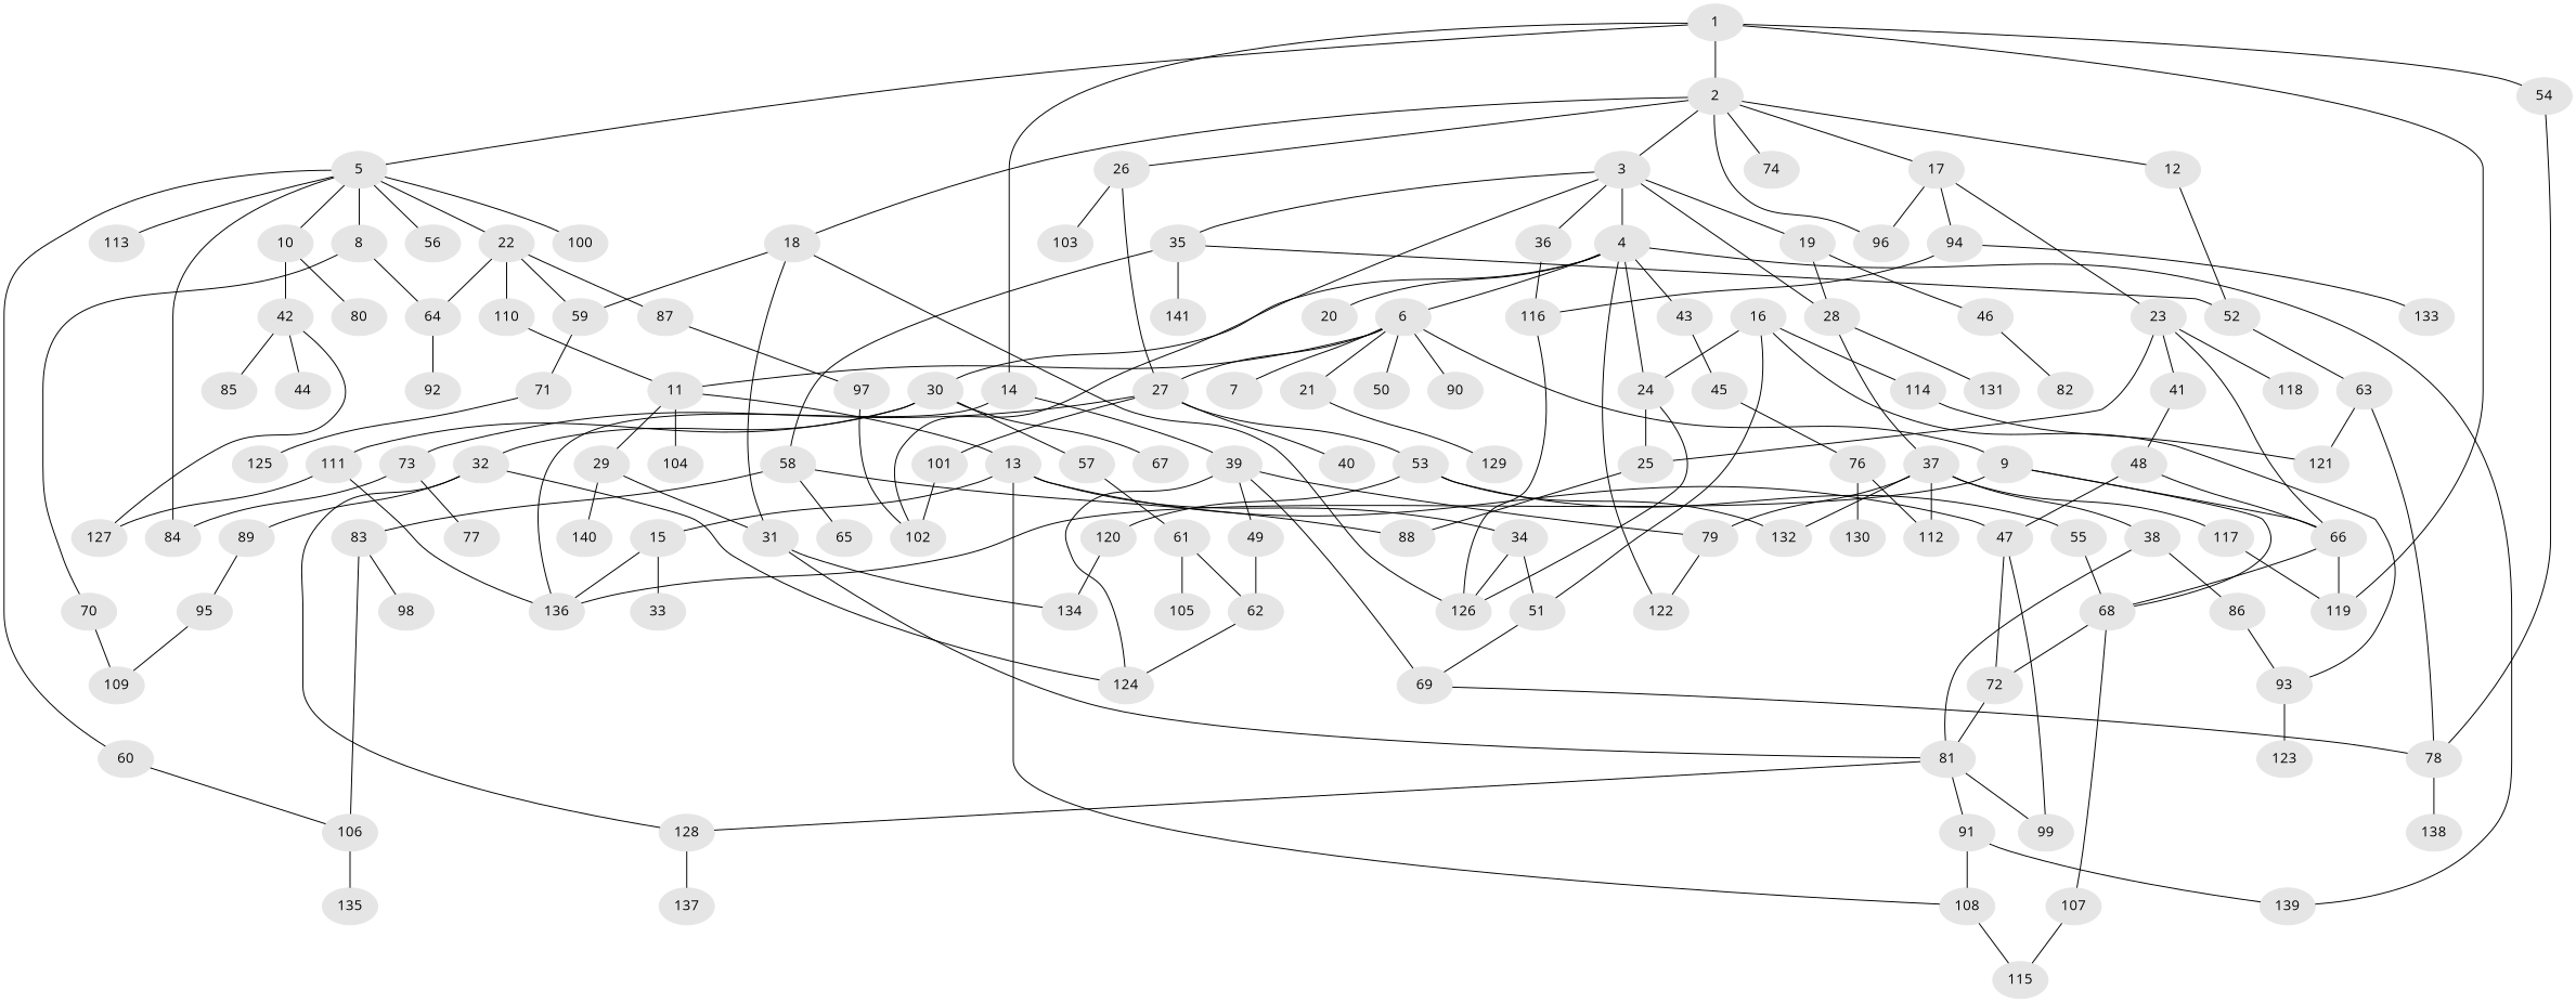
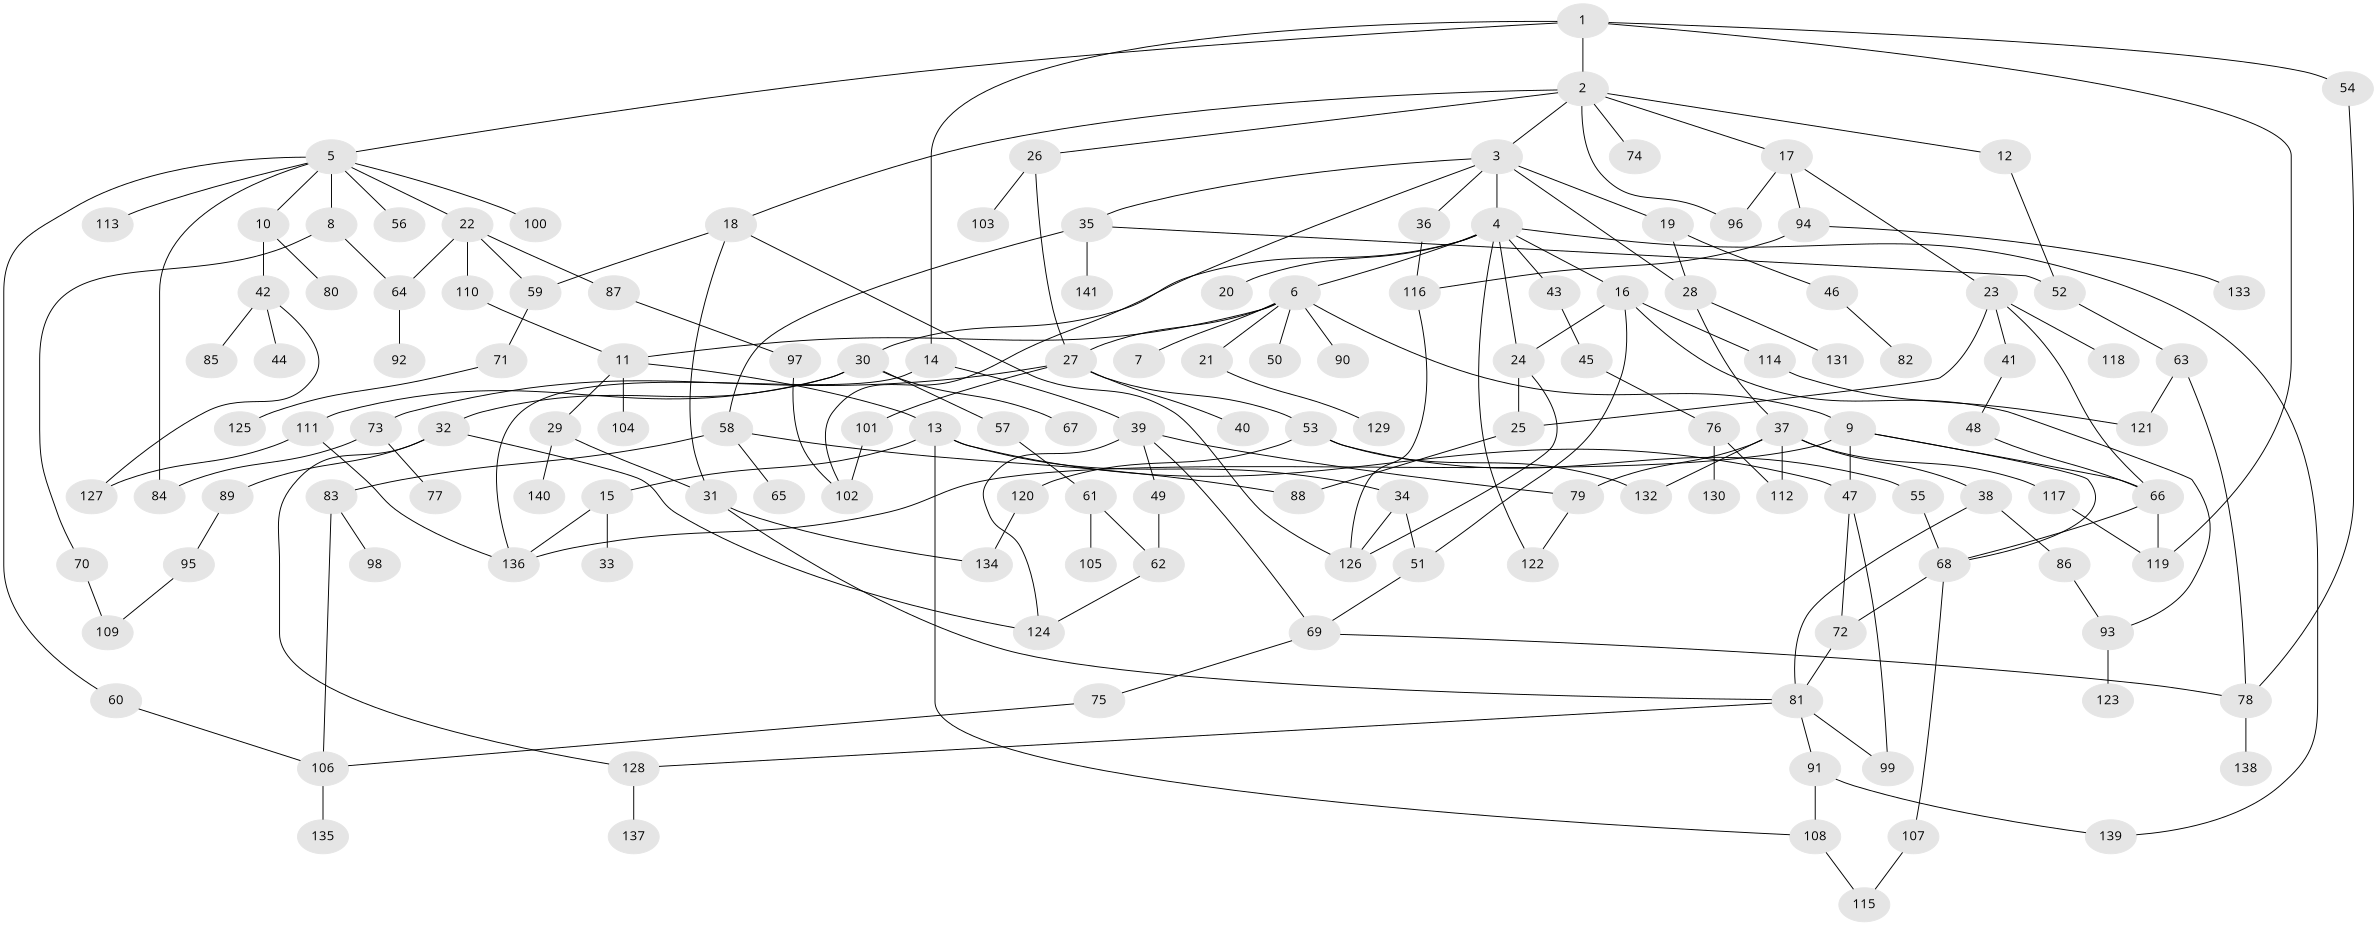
  graph {
    fontname="Open Sans"
    node [color=gray90 fontname="Open Sans" style=filled]
    edge [fontname="Open Sans"]
    1
    2
    5
    14
    54
    119
    3
    12
    17
    18
    26
    74
    96
    8
    10
    22
    56
    60
    84
    100
    113
    136
    39
    78
    4
    19
    28
    35
    36
    102
    52
    23
    94
    31
    59
    126
    27
    103
    6
    16
    20
    24
    30
    43
    122
    139
    46
    37
    131
    58
    141
    116
    7
    9
    11
    21
    50
    90
    51
    93
    114
    25
    32
    57
    67
    111
    45
    64
    70
    42
    80
    87
    110
    106
    47
    66
    68
    13
    29
    104
    129
    40
    53
    73
    101
    92
    109
    72
    99
    107
    44
    85
    127
    15
    34
    108
    140
    63
    33
    115
    124
    79
    49
    69
    123
    121
    41
    118
    133
    81
    134
    71
    82
    97
    88
    48
    132
    55
    120
    77
    38
    112
    117
    89
    128
    61
    91
    95
    137
    65
    83
    86
    62
+   75
    76
    130
    138
    105
    98
    125
    135
    1 -- 2
    1 -- 5
    1 -- 14
    1 -- 54
    1 -- 119
    2 -- 3
    2 -- 12
    2 -- 17
    2 -- 18
    2 -- 26
    2 -- 74
    2 -- 96
    5 -- 8
    5 -- 10
    5 -- 22
    5 -- 56
    5 -- 60
    5 -- 84
    5 -- 100
    5 -- 113
    14 -- 136
    14 -- 39
    54 -- 78
    3 -- 4
    3 -- 19
    3 -- 28
    3 -- 35
    3 -- 36
    3 -- 102
    12 -- 52
    17 -- 96
    17 -- 23
    17 -- 94
    18 -- 31
    18 -- 59
    18 -- 126
    26 -- 27
    26 -- 103
    8 -- 64
    8 -- 70
    10 -- 42
    10 -- 80
    22 -- 59
    22 -- 64
    22 -- 87
    22 -- 110
    60 -- 106
    39 -- 124
    39 -- 79
    39 -- 49
    39 -- 69
    78 -- 138
    4 -- 6
+   4 -- 16
    4 -- 20
    4 -- 24
    4 -- 30
    4 -- 43
    4 -- 122
    4 -- 139
    19 -- 28
    19 -- 46
    28 -- 37
    28 -- 131
    35 -- 52
    35 -- 58
    35 -- 141
    36 -- 116
    52 -- 63
    23 -- 25
    23 -- 66
    23 -- 41
    23 -- 118
    94 -- 116
    94 -- 133
    31 -- 81
    31 -- 134
    59 -- 71
    27 -- 40
    27 -- 53
    27 -- 73
    27 -- 101
    6 -- 27
    6 -- 7
    6 -- 9
    6 -- 11
    6 -- 21
    6 -- 50
    6 -- 90
    16 -- 24
    16 -- 51
    16 -- 93
    16 -- 114
    24 -- 126
    24 -- 25
    30 -- 32
    30 -- 57
    30 -- 67
    30 -- 111
    43 -- 45
    46 -- 82
    37 -- 79
    37 -- 132
    37 -- 38
    37 -- 112
    37 -- 117
    58 -- 88
    58 -- 65
    58 -- 83
    116 -- 126
    9 -- 136
-   48 -- 47
+   9 -- 47
    9 -- 66
    9 -- 68
    11 -- 13
    11 -- 29
    11 -- 104
    21 -- 129
    51 -- 69
    93 -- 123
    114 -- 121
    25 -- 88
    32 -- 124
    32 -- 89
    32 -- 128
    57 -- 61
    111 -- 136
    111 -- 127
    45 -- 76
    64 -- 92
    70 -- 109
    42 -- 44
    42 -- 85
    42 -- 127
    87 -- 97
    110 -- 11
    106 -- 135
    47 -- 72
    47 -- 99
    66 -- 119
    66 -- 68
    68 -- 72
    68 -- 107
    13 -- 47
    13 -- 15
    13 -- 34
    13 -- 108
    29 -- 31
    29 -- 140
    53 -- 132
    53 -- 55
    53 -- 120
    73 -- 84
    73 -- 77
    101 -- 102
    72 -- 81
    107 -- 115
    15 -- 136
    15 -- 33
    34 -- 126
    34 -- 51
    108 -- 115
    63 -- 78
    63 -- 121
    79 -- 122
    49 -- 62
    69 -- 78
+   69 -- 75
    41 -- 48
    81 -- 99
    81 -- 128
    81 -- 91
    71 -- 125
    97 -- 102
    48 -- 66
    55 -- 68
    120 -- 134
    38 -- 81
    38 -- 86
    117 -- 119
    89 -- 95
    128 -- 137
    61 -- 62
    61 -- 105
    91 -- 139
    91 -- 108
    95 -- 109
    83 -- 106
    83 -- 98
    86 -- 93
    62 -- 124
+   75 -- 106
    76 -- 112
    76 -- 130
  }
